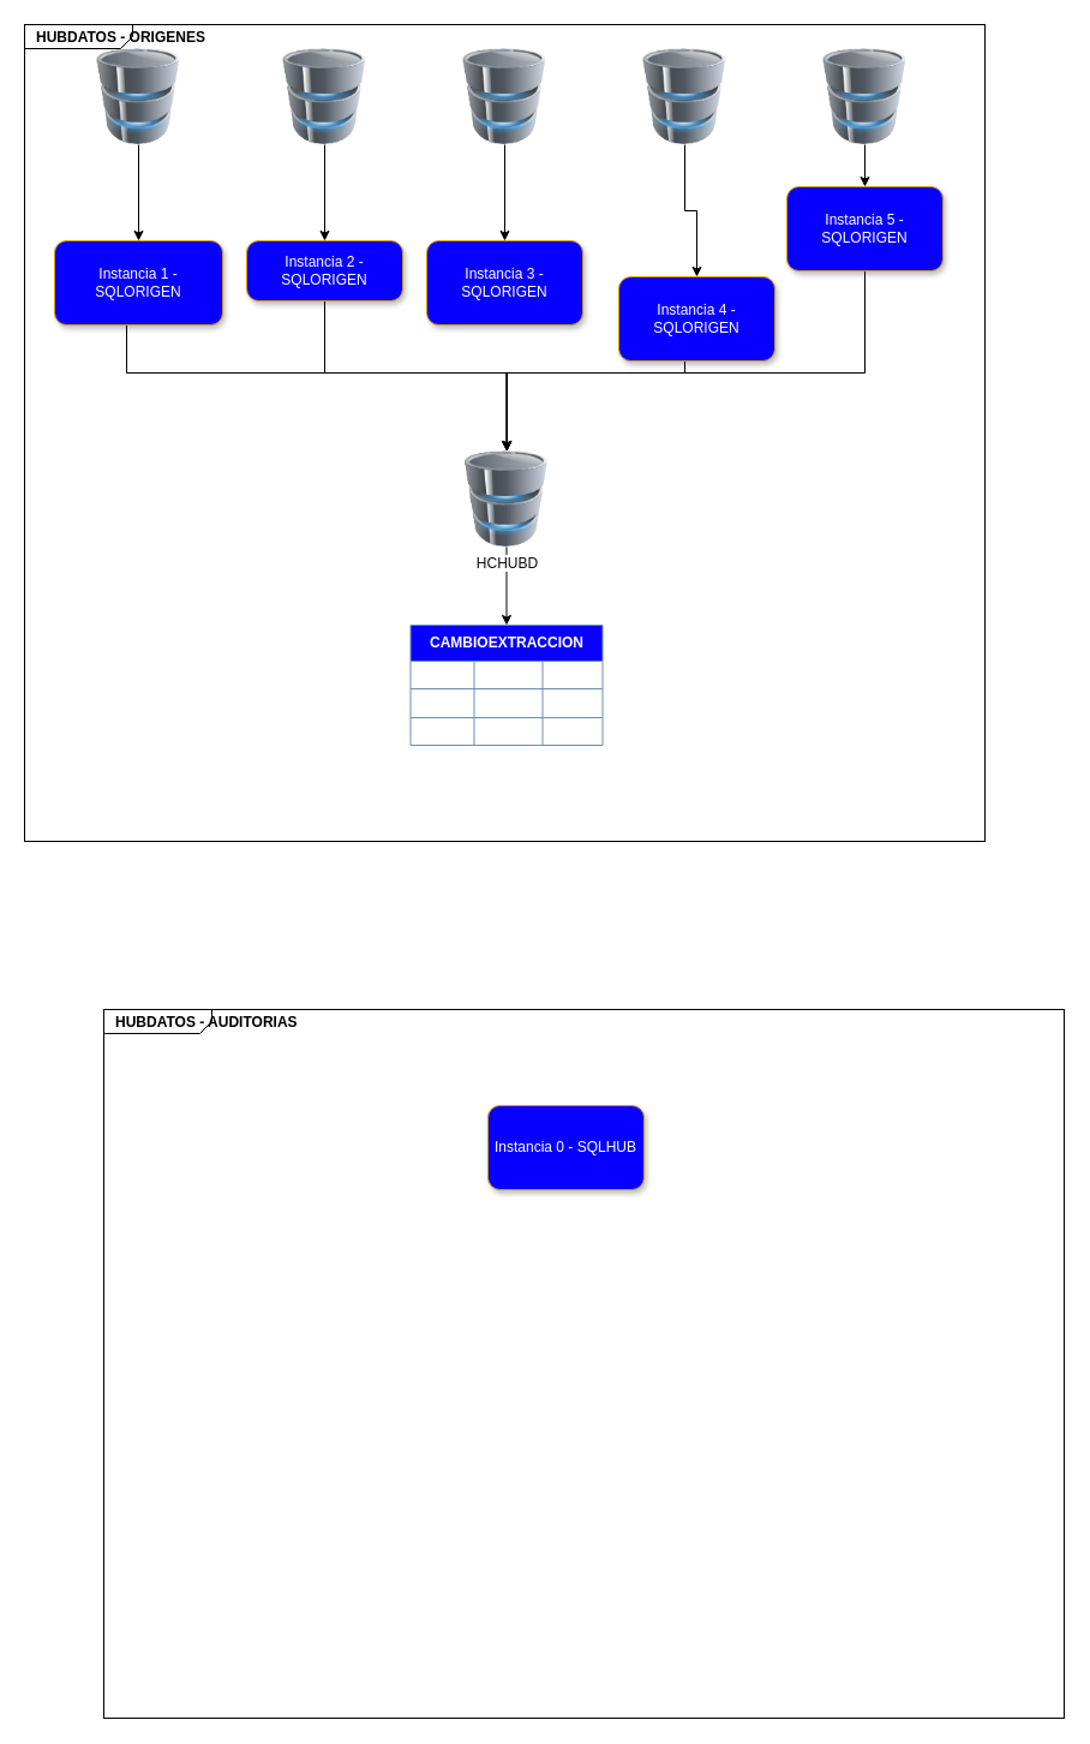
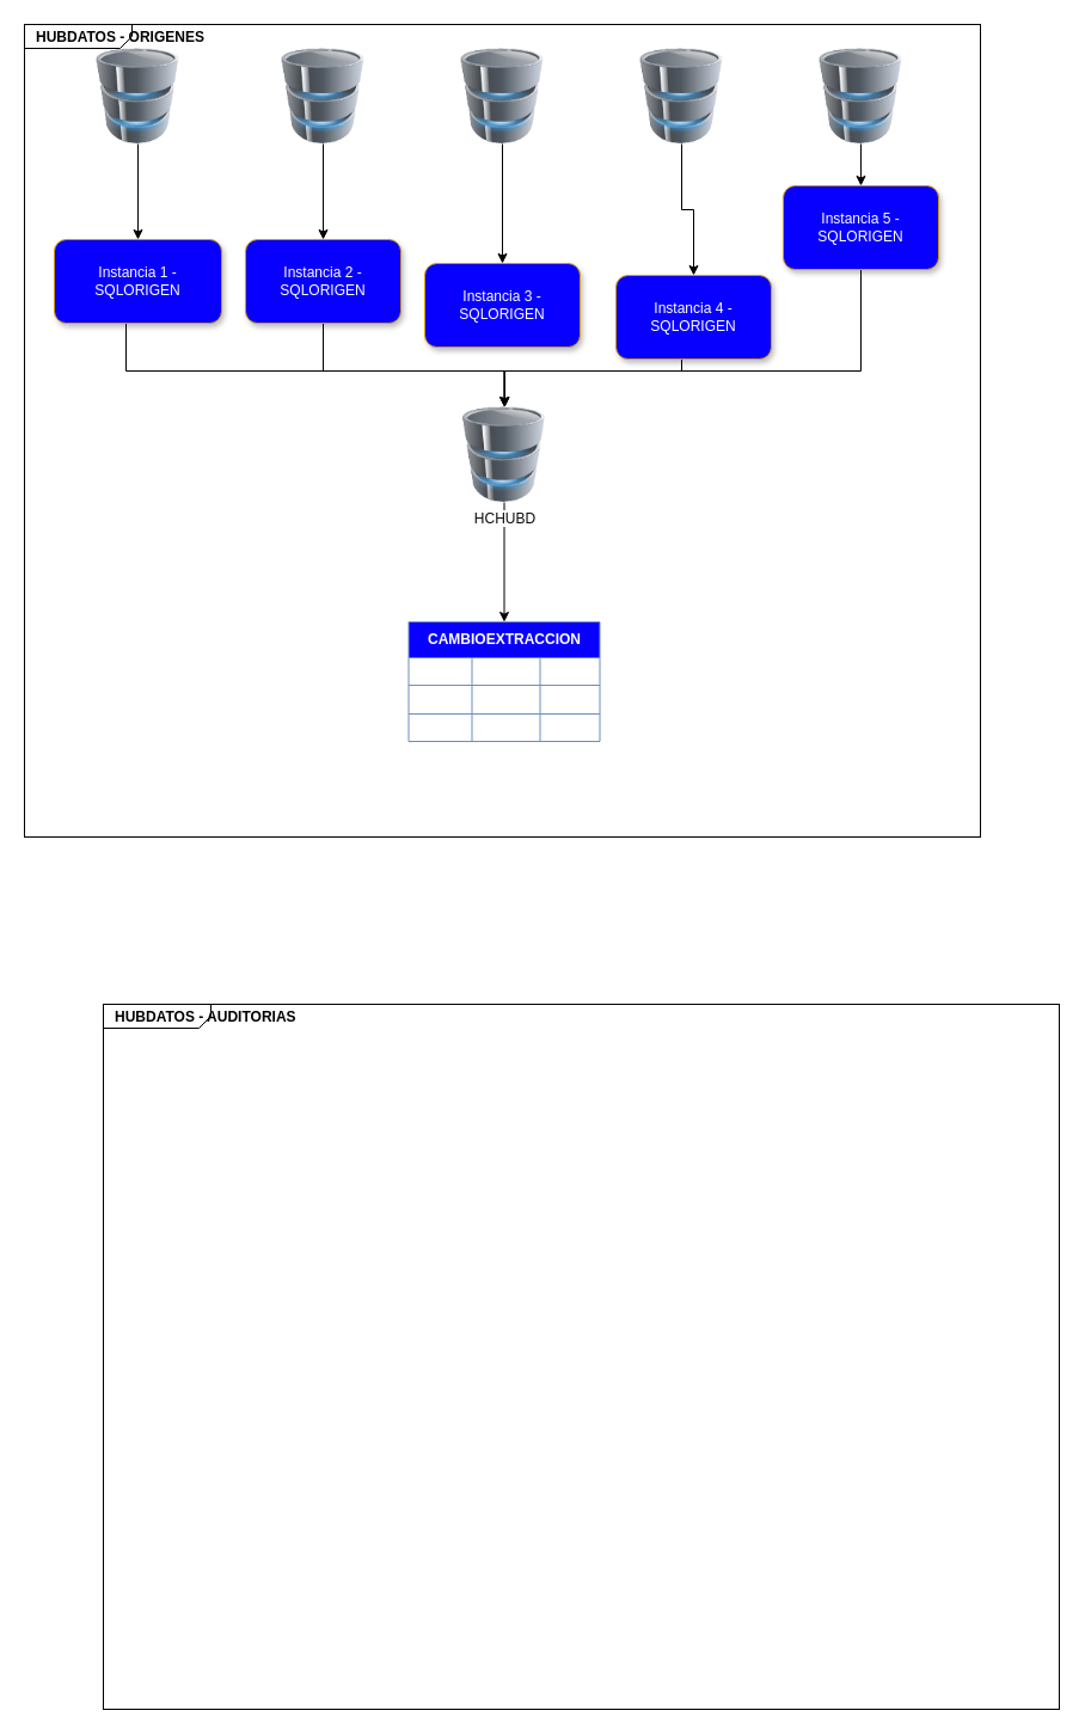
  <mxCell id="0" />
  <mxCell id="1" parent="0" />
  <mxCell id="2" value="&lt;p style=&quot;margin: 0px ; margin-top: 4px ; margin-left: 10px ; text-align: left&quot;&gt;&lt;b&gt;HUBDATOS - ORIGENES&lt;/b&gt;&lt;/p&gt;&lt;p style=&quot;margin: 0px ; margin-top: 4px ; margin-left: 10px ; text-align: left&quot;&gt;&lt;b&gt;&lt;br&gt;&lt;/b&gt;&lt;/p&gt;" style="html=1;shape=mxgraph.sysml.package;xSize=90;align=left;spacingLeft=10;overflow=fill;strokeWidth=1;recursiveResize=0;" parent="1" vertex="1"><mxGeometry x="20" y="20" width="800" height="680" as="geometry" /></mxCell>
  <mxCell id="3" style="edgeStyle=orthogonalEdgeStyle;rounded=0;orthogonalLoop=1;jettySize=auto;html=1;entryX=0.5;entryY=0;entryDx=0;entryDy=0;fontColor=#0A0A0A;" edge="1" parent="1" source="4" target="26"><mxGeometry relative="1" as="geometry"><Array as="points"><mxPoint x="105" y="310" /><mxPoint x="422" y="310" /></Array></mxGeometry></mxCell>
  <mxCell id="4" value="&lt;font color=&quot;#ffffff&quot;&gt;Instancia 1 - SQLORIGEN&lt;/font&gt;" style="html=1;outlineConnect=0;whiteSpace=wrap;shape=mxgraph.archimate3.application;archiType=rounded;strokeColor=#d79b00;sketch=0;shadow=1;fillColor=#0800FF;" vertex="1" parent="1"><mxGeometry x="45" y="200" width="140" height="70" as="geometry" /></mxCell>
  <mxCell id="5" style="edgeStyle=orthogonalEdgeStyle;rounded=0;orthogonalLoop=1;jettySize=auto;html=1;entryX=0.5;entryY=0;entryDx=0;entryDy=0;fontColor=#0A0A0A;" edge="1" parent="1" source="6" target="26"><mxGeometry relative="1" as="geometry"><Array as="points"><mxPoint x="570" y="310" /><mxPoint x="422" y="310" /></Array></mxGeometry></mxCell>
  <mxCell id="6" value="&lt;span style=&quot;color: rgb(255 , 255 , 255)&quot;&gt;Instancia 4 - SQLORIGEN&lt;/span&gt;" style="html=1;outlineConnect=0;whiteSpace=wrap;shape=mxgraph.archimate3.application;archiType=rounded;strokeColor=#d79b00;sketch=0;shadow=1;fillColor=#0800FF;" vertex="1" parent="1"><mxGeometry x="515" y="230" width="130" height="70" as="geometry" /></mxCell>
- <mxCell id="7" value="&lt;span style=&quot;color: rgb(255 , 255 , 255)&quot;&gt;Instancia 3 - SQLORIGEN&lt;/span&gt;" style="html=1;outlineConnect=0;whiteSpace=wrap;shape=mxgraph.archimate3.application;archiType=rounded;strokeColor=#d79b00;sketch=0;shadow=1;fillColor=#0800FF;" vertex="1" parent="1"><mxGeometry x="355" y="200" width="130" height="70" as="geometry" /></mxCell>
+ <mxCell id="7" value="&lt;span style=&quot;color: rgb(255 , 255 , 255)&quot;&gt;Instancia 3 - SQLORIGEN&lt;/span&gt;" style="html=1;outlineConnect=0;whiteSpace=wrap;shape=mxgraph.archimate3.application;archiType=rounded;strokeColor=#d79b00;sketch=0;shadow=1;fillColor=#0800FF;" vertex="1" parent="1"><mxGeometry x="355" y="220" width="130" height="70" as="geometry" /></mxCell>
  <mxCell id="8" style="edgeStyle=orthogonalEdgeStyle;rounded=0;orthogonalLoop=1;jettySize=auto;html=1;fontColor=#0A0A0A;" edge="1" parent="1" source="9" target="26"><mxGeometry relative="1" as="geometry"><Array as="points"><mxPoint x="270" y="310" /><mxPoint x="422" y="310" /></Array></mxGeometry></mxCell>
- <mxCell id="9" value="&lt;span style=&quot;color: rgb(255 , 255 , 255)&quot;&gt;Instancia 2 - SQLORIGEN&lt;/span&gt;" style="html=1;outlineConnect=0;whiteSpace=wrap;shape=mxgraph.archimate3.application;archiType=rounded;strokeColor=#d79b00;sketch=0;shadow=1;fillColor=#0800FF;" vertex="1" parent="1"><mxGeometry x="205" y="200" width="130" height="50" as="geometry" /></mxCell>
+ <mxCell id="9" value="&lt;span style=&quot;color: rgb(255 , 255 , 255)&quot;&gt;Instancia 2 - SQLORIGEN&lt;/span&gt;" style="html=1;outlineConnect=0;whiteSpace=wrap;shape=mxgraph.archimate3.application;archiType=rounded;strokeColor=#d79b00;sketch=0;shadow=1;fillColor=#0800FF;" vertex="1" parent="1"><mxGeometry x="205" y="200" width="130" height="70" as="geometry" /></mxCell>
  <mxCell id="10" style="edgeStyle=orthogonalEdgeStyle;rounded=0;orthogonalLoop=1;jettySize=auto;html=1;fontColor=#0A0A0A;" edge="1" parent="1" source="11" target="26"><mxGeometry relative="1" as="geometry"><Array as="points"><mxPoint x="720" y="310" /><mxPoint x="422" y="310" /></Array></mxGeometry></mxCell>
  <mxCell id="11" value="&lt;span style=&quot;color: rgb(255 , 255 , 255)&quot;&gt;Instancia 5 - SQLORIGEN&lt;/span&gt;" style="html=1;outlineConnect=0;whiteSpace=wrap;shape=mxgraph.archimate3.application;archiType=rounded;strokeColor=#d79b00;sketch=0;shadow=1;fillColor=#0800FF;" vertex="1" parent="1"><mxGeometry x="655" y="155" width="130" height="70" as="geometry" /></mxCell>
  <mxCell id="12" value="CAMBIOEXTRACCION" style="shape=table;html=1;whiteSpace=wrap;startSize=30;container=1;collapsible=0;childLayout=tableLayout;fontStyle=1;align=center;strokeColor=#6c8ebf;gradientColor=#0800FF;fillColor=#0800FF;fontColor=#FFFFFF;" vertex="1" parent="1"><mxGeometry x="341.5" y="520" width="160" height="100" as="geometry" /></mxCell>
  <mxCell id="13" value="" style="shape=partialRectangle;html=1;whiteSpace=wrap;collapsible=0;dropTarget=0;pointerEvents=0;fillColor=none;top=0;left=0;bottom=0;right=0;points=[[0,0.5],[1,0.5]];portConstraint=eastwest;" vertex="1" parent="12"><mxGeometry y="30" width="160" height="23" as="geometry" /></mxCell>
  <mxCell id="14" value="" style="shape=partialRectangle;html=1;whiteSpace=wrap;connectable=0;fillColor=none;top=0;left=0;bottom=0;right=0;overflow=hidden;" vertex="1" parent="13"><mxGeometry width="53" height="23" as="geometry" /></mxCell>
  <mxCell id="15" value="" style="shape=partialRectangle;html=1;whiteSpace=wrap;connectable=0;fillColor=none;top=0;left=0;bottom=0;right=0;overflow=hidden;" vertex="1" parent="13"><mxGeometry x="53" width="57" height="23" as="geometry" /></mxCell>
  <mxCell id="16" value="" style="shape=partialRectangle;html=1;whiteSpace=wrap;connectable=0;fillColor=none;top=0;left=0;bottom=0;right=0;overflow=hidden;" vertex="1" parent="13"><mxGeometry x="110" width="50" height="23" as="geometry" /></mxCell>
  <mxCell id="17" value="" style="shape=partialRectangle;html=1;whiteSpace=wrap;collapsible=0;dropTarget=0;pointerEvents=0;fillColor=none;top=0;left=0;bottom=0;right=0;points=[[0,0.5],[1,0.5]];portConstraint=eastwest;" vertex="1" parent="12"><mxGeometry y="53" width="160" height="24" as="geometry" /></mxCell>
  <mxCell id="18" value="" style="shape=partialRectangle;html=1;whiteSpace=wrap;connectable=0;fillColor=none;top=0;left=0;bottom=0;right=0;overflow=hidden;" vertex="1" parent="17"><mxGeometry width="53" height="24" as="geometry" /></mxCell>
  <mxCell id="19" value="" style="shape=partialRectangle;html=1;whiteSpace=wrap;connectable=0;fillColor=none;top=0;left=0;bottom=0;right=0;overflow=hidden;" vertex="1" parent="17"><mxGeometry x="53" width="57" height="24" as="geometry" /></mxCell>
  <mxCell id="20" value="" style="shape=partialRectangle;html=1;whiteSpace=wrap;connectable=0;fillColor=none;top=0;left=0;bottom=0;right=0;overflow=hidden;" vertex="1" parent="17"><mxGeometry x="110" width="50" height="24" as="geometry" /></mxCell>
  <mxCell id="21" value="" style="shape=partialRectangle;html=1;whiteSpace=wrap;collapsible=0;dropTarget=0;pointerEvents=0;fillColor=none;top=0;left=0;bottom=0;right=0;points=[[0,0.5],[1,0.5]];portConstraint=eastwest;" vertex="1" parent="12"><mxGeometry y="77" width="160" height="23" as="geometry" /></mxCell>
  <mxCell id="22" value="" style="shape=partialRectangle;html=1;whiteSpace=wrap;connectable=0;fillColor=none;top=0;left=0;bottom=0;right=0;overflow=hidden;" vertex="1" parent="21"><mxGeometry width="53" height="23" as="geometry" /></mxCell>
  <mxCell id="23" value="" style="shape=partialRectangle;html=1;whiteSpace=wrap;connectable=0;fillColor=none;top=0;left=0;bottom=0;right=0;overflow=hidden;" vertex="1" parent="21"><mxGeometry x="53" width="57" height="23" as="geometry" /></mxCell>
  <mxCell id="24" value="" style="shape=partialRectangle;html=1;whiteSpace=wrap;connectable=0;fillColor=none;top=0;left=0;bottom=0;right=0;overflow=hidden;" vertex="1" parent="21"><mxGeometry x="110" width="50" height="23" as="geometry" /></mxCell>
  <mxCell id="25" style="edgeStyle=orthogonalEdgeStyle;rounded=0;orthogonalLoop=1;jettySize=auto;html=1;entryX=0.5;entryY=0;entryDx=0;entryDy=0;fontColor=#0A0A0A;" edge="1" parent="1" source="26" target="12"><mxGeometry relative="1" as="geometry" /></mxCell>
- <mxCell id="26" value="HCHUBD" style="image;html=1;image=img/lib/clip_art/computers/Database_128x128.png;fillColor=#0800FF;gradientColor=#0800FF;fontColor=#0A0A0A;" vertex="1" parent="1"><mxGeometry x="381.5" y="375" width="80" height="80" as="geometry" /></mxCell>
+ <mxCell id="26" value="HCHUBD" style="image;html=1;image=img/lib/clip_art/computers/Database_128x128.png;fillColor=#0800FF;gradientColor=#0800FF;fontColor=#0A0A0A;" vertex="1" parent="1"><mxGeometry x="381.5" y="340" width="80" height="80" as="geometry" /></mxCell>
  <mxCell id="27" value="&lt;p style=&quot;margin: 0px ; margin-top: 4px ; margin-left: 10px ; text-align: left&quot;&gt;&lt;b&gt;HUBDATOS - AUDITORIAS&lt;/b&gt;&lt;/p&gt;&lt;p style=&quot;margin: 0px ; margin-top: 4px ; margin-left: 10px ; text-align: left&quot;&gt;&lt;b&gt;&lt;br&gt;&lt;/b&gt;&lt;/p&gt;" style="html=1;shape=mxgraph.sysml.package;xSize=90;align=left;spacingLeft=10;overflow=fill;strokeWidth=1;recursiveResize=0;" vertex="1" parent="1"><mxGeometry x="86" y="840" width="800" height="590" as="geometry" /></mxCell>
- <mxCell id="28" value="&lt;font color=&quot;#ffffff&quot;&gt;Instancia 0 - SQLHUB&lt;/font&gt;" style="html=1;outlineConnect=0;whiteSpace=wrap;shape=mxgraph.archimate3.application;archiType=rounded;strokeColor=#d79b00;sketch=0;shadow=1;fillColor=#0800FF;" parent="1" vertex="1"><mxGeometry x="406" y="920" width="130" height="70" as="geometry" /></mxCell>
  <mxCell id="29" value="" style="edgeStyle=orthogonalEdgeStyle;rounded=0;orthogonalLoop=1;jettySize=auto;html=1;fontColor=#0A0A0A;" edge="1" parent="1" source="30" target="9"><mxGeometry relative="1" as="geometry" /></mxCell>
  <mxCell id="30" value="" style="image;html=1;image=img/lib/clip_art/computers/Database_128x128.png;fillColor=#0800FF;gradientColor=#0800FF;fontColor=#0A0A0A;" vertex="1" parent="1"><mxGeometry x="230" y="40" width="80" height="80" as="geometry" /></mxCell>
  <mxCell id="31" value="" style="edgeStyle=orthogonalEdgeStyle;rounded=0;orthogonalLoop=1;jettySize=auto;html=1;fontColor=#0A0A0A;" edge="1" parent="1" source="32" target="7"><mxGeometry relative="1" as="geometry" /></mxCell>
  <mxCell id="32" value="" style="image;html=1;image=img/lib/clip_art/computers/Database_128x128.png;fillColor=#0800FF;gradientColor=#0800FF;fontColor=#0A0A0A;" vertex="1" parent="1"><mxGeometry x="380" y="40" width="80" height="80" as="geometry" /></mxCell>
  <mxCell id="33" value="" style="edgeStyle=orthogonalEdgeStyle;rounded=0;orthogonalLoop=1;jettySize=auto;html=1;fontColor=#0A0A0A;" edge="1" parent="1" source="34" target="6"><mxGeometry relative="1" as="geometry" /></mxCell>
  <mxCell id="34" value="" style="image;html=1;image=img/lib/clip_art/computers/Database_128x128.png;fillColor=#0800FF;gradientColor=#0800FF;fontColor=#0A0A0A;" vertex="1" parent="1"><mxGeometry x="530" y="40" width="80" height="80" as="geometry" /></mxCell>
  <mxCell id="35" value="" style="edgeStyle=orthogonalEdgeStyle;rounded=0;orthogonalLoop=1;jettySize=auto;html=1;fontColor=#0A0A0A;" edge="1" parent="1" source="36" target="11"><mxGeometry relative="1" as="geometry" /></mxCell>
  <mxCell id="36" value="" style="image;html=1;image=img/lib/clip_art/computers/Database_128x128.png;fillColor=#0800FF;gradientColor=#0800FF;fontColor=#0A0A0A;" vertex="1" parent="1"><mxGeometry x="680" y="40" width="80" height="80" as="geometry" /></mxCell>
  <mxCell id="37" value="" style="edgeStyle=orthogonalEdgeStyle;rounded=0;orthogonalLoop=1;jettySize=auto;html=1;fontColor=#0A0A0A;" edge="1" parent="1" source="38" target="4"><mxGeometry relative="1" as="geometry" /></mxCell>
  <mxCell id="38" value="" style="image;html=1;image=img/lib/clip_art/computers/Database_128x128.png;fillColor=#0800FF;gradientColor=#0800FF;fontColor=#0A0A0A;" vertex="1" parent="1"><mxGeometry x="75" y="40" width="80" height="80" as="geometry" /></mxCell>
